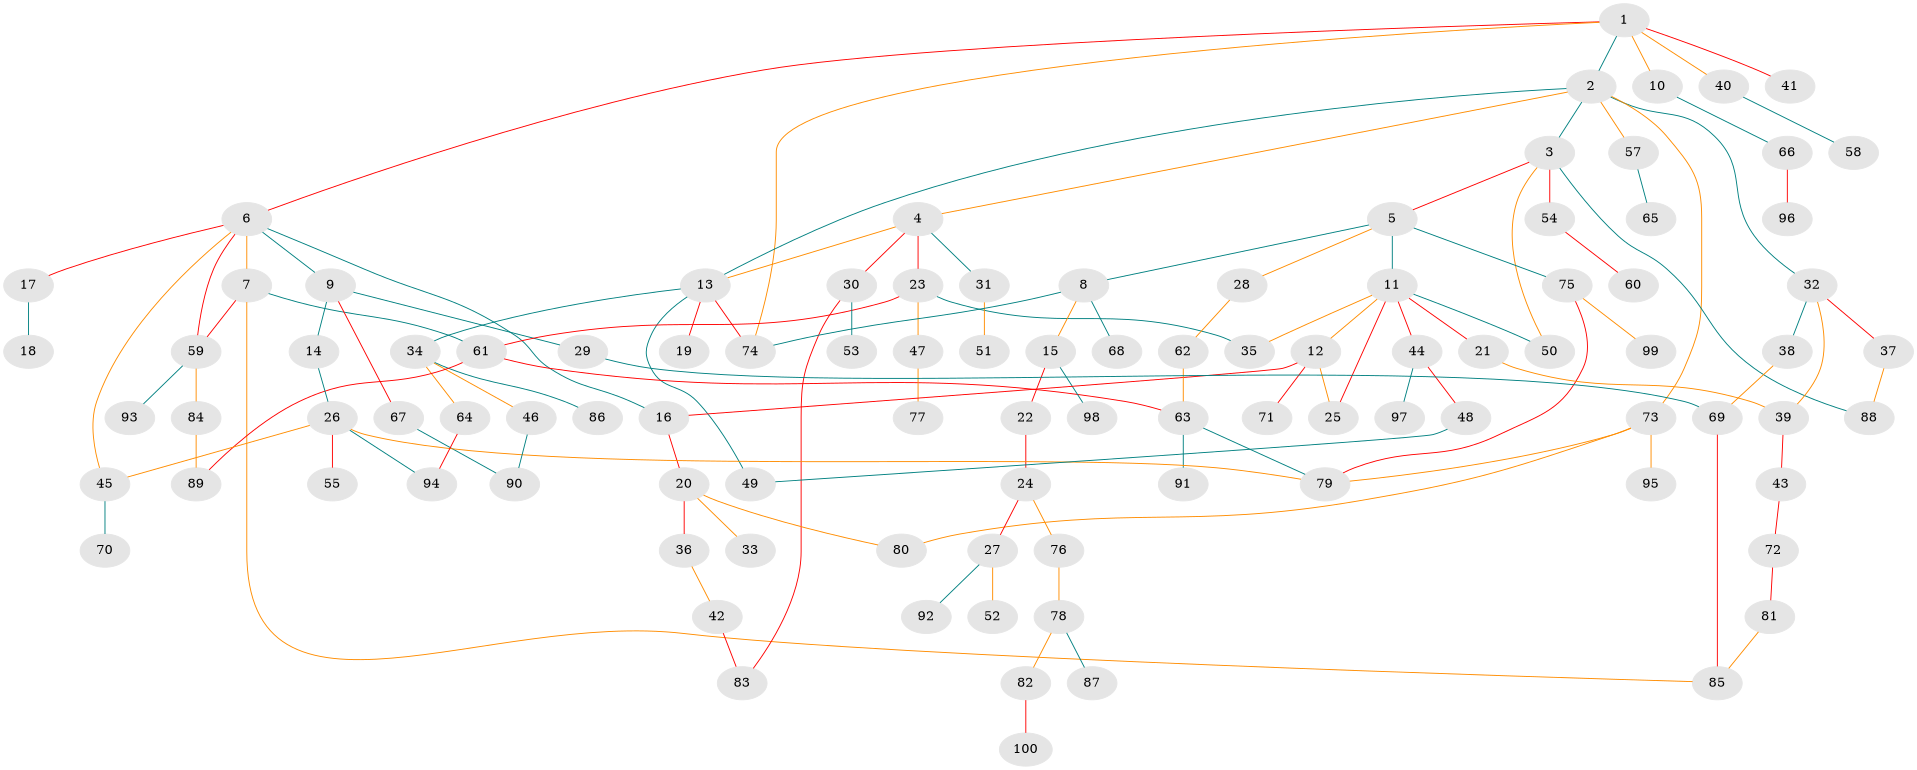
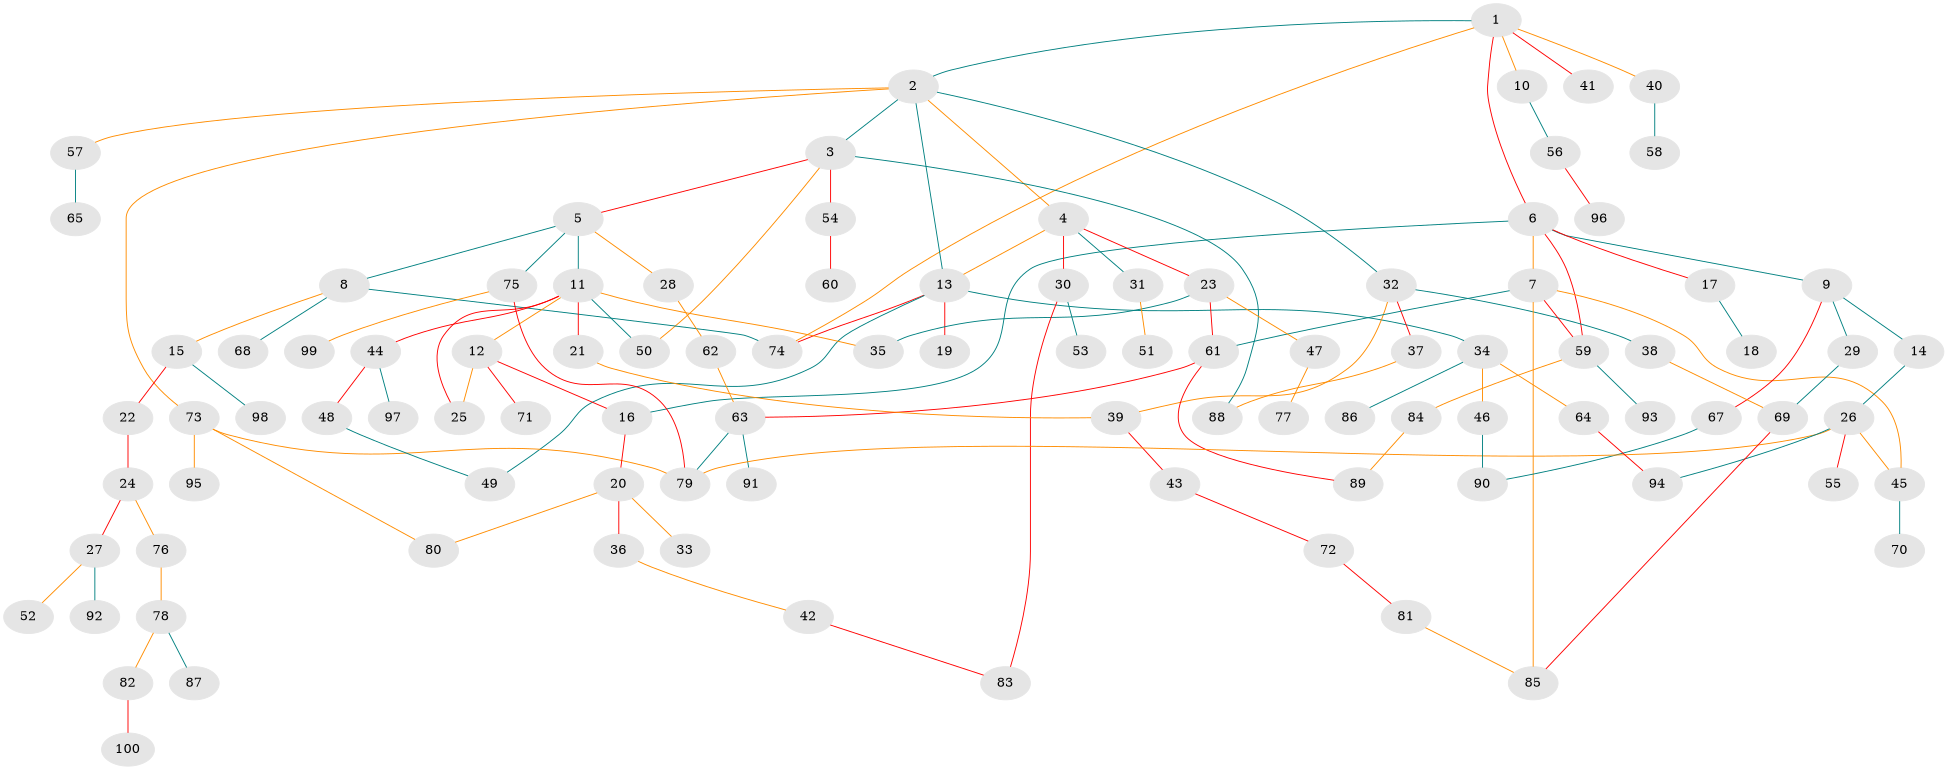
  graph {
    node [color=gray90 style=filled]
    edge [color=darkorange]
    1
    2
    6
    10
    40
    41
    74
    3
    4
    13
    32
    57
    73
    7
    9
    16
    17
    59
-   66
+   66 [label=56]
    58
    5
    50
    54
    88
    23
    30
    31
    19
    34
    49
    39
    37
    38
    65
    80
    79
    95
    8
    11
    28
    75
    60
    61
    35
    47
    53
    83
    51
    15
    68
    12
    21
    25
    44
    62
    99
    45
    85
    14
    29
    67
    20
    18
    84
    93
    70
    63
    89
    22
    98
    26
    69
    90
    96
    71
    48
    97
    46
    64
    86
    55
    94
    24
    33
    36
    42
    43
    27
    76
    77
    52
    92
    78
    72
    81
    91
    82
    87
    100
    1 -- 2 [color=teal]
    1 -- 6 [color=red]
    1 -- 10
    1 -- 40
    1 -- 41 [color=red]
    1 -- 74
    2 -- 3 [color=teal]
    2 -- 4
    2 -- 13 [color=teal]
    2 -- 32 [color=teal]
    2 -- 57
    2 -- 73
    6 -- 7
    6 -- 9 [color=teal]
    6 -- 16 [color=teal]
    6 -- 17 [color=red]
    6 -- 59 [color=red]
    10 -- 66 [color=teal]
    40 -- 58 [color=teal]
    3 -- 5 [color=red]
    3 -- 50
    3 -- 54 [color=red]
    3 -- 88 [color=teal]
    4 -- 13
    4 -- 23 [color=red]
    4 -- 30 [color=red]
    4 -- 31 [color=teal]
    13 -- 74 [color=red]
    13 -- 19 [color=red]
    13 -- 34 [color=teal]
    13 -- 49 [color=teal]
    32 -- 39
    32 -- 37 [color=red]
    32 -- 38 [color=teal]
    57 -- 65 [color=teal]
    73 -- 80
    73 -- 79
    73 -- 95
    7 -- 59 [color=red]
    7 -- 61 [color=teal]
-   6 -- 45
+   7 -- 45
    7 -- 85
    9 -- 14 [color=teal]
    9 -- 29 [color=teal]
    9 -- 67 [color=red]
    16 -- 20 [color=red]
    17 -- 18 [color=teal]
    59 -- 84
    59 -- 93 [color=teal]
    66 -- 96 [color=red]
    5 -- 8 [color=teal]
    5 -- 11 [color=teal]
    5 -- 28
    5 -- 75 [color=teal]
    54 -- 60 [color=red]
    23 -- 61 [color=red]
    23 -- 35 [color=teal]
    23 -- 47
    30 -- 53 [color=teal]
    30 -- 83 [color=red]
    31 -- 51
    34 -- 46
    34 -- 64
    34 -- 86 [color=teal]
    39 -- 43 [color=red]
    37 -- 88
    38 -- 69
    8 -- 74 [color=teal]
    8 -- 15
    8 -- 68 [color=teal]
    11 -- 50 [color=teal]
    11 -- 35
    11 -- 12
    11 -- 21 [color=red]
    11 -- 25 [color=red]
    11 -- 44 [color=red]
    28 -- 62
    75 -- 79 [color=red]
    75 -- 99
    61 -- 63 [color=red]
    61 -- 89 [color=red]
    47 -- 77
    15 -- 22 [color=red]
    15 -- 98 [color=teal]
    12 -- 16 [color=red]
    12 -- 25
    12 -- 71 [color=red]
    21 -- 39
    44 -- 48 [color=red]
    44 -- 97 [color=teal]
    62 -- 63
    45 -- 70 [color=teal]
    14 -- 26 [color=teal]
    29 -- 69 [color=teal]
    67 -- 90 [color=teal]
    20 -- 80
    20 -- 33
    20 -- 36 [color=red]
    84 -- 89
    63 -- 79 [color=teal]
    63 -- 91 [color=teal]
    22 -- 24 [color=red]
    26 -- 79
    26 -- 45
    26 -- 55 [color=red]
    26 -- 94 [color=teal]
    69 -- 85 [color=red]
    48 -- 49 [color=teal]
    46 -- 90 [color=teal]
    64 -- 94 [color=red]
    24 -- 27 [color=red]
    24 -- 76
    36 -- 42
    42 -- 83 [color=red]
    43 -- 72 [color=red]
    27 -- 52
    27 -- 92 [color=teal]
    76 -- 78
    78 -- 82
    78 -- 87 [color=teal]
    72 -- 81 [color=red]
    81 -- 85
    82 -- 100 [color=red]
  }
